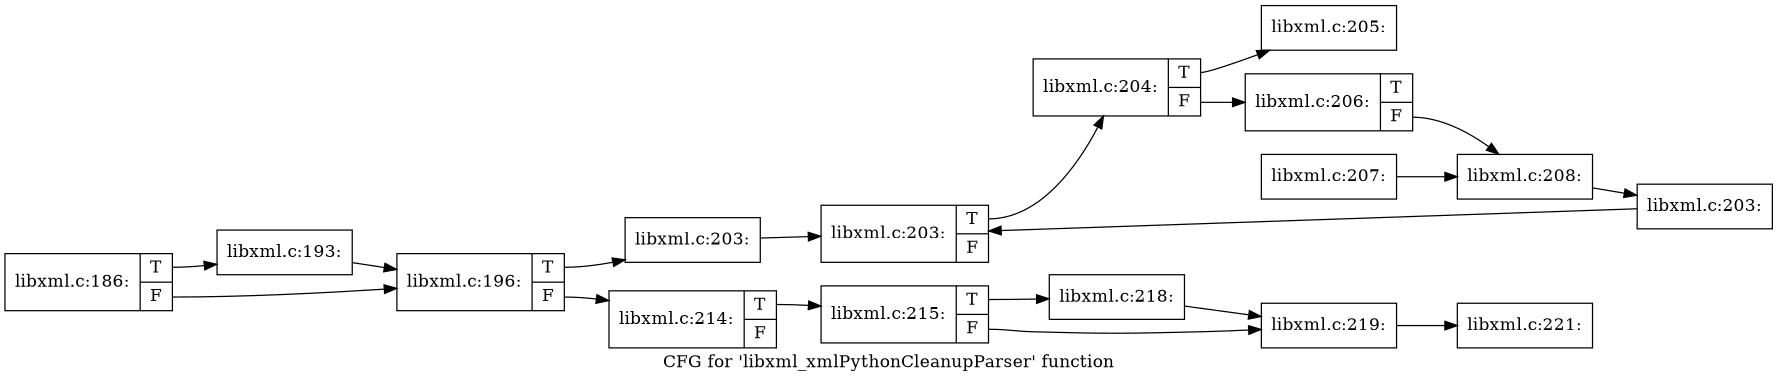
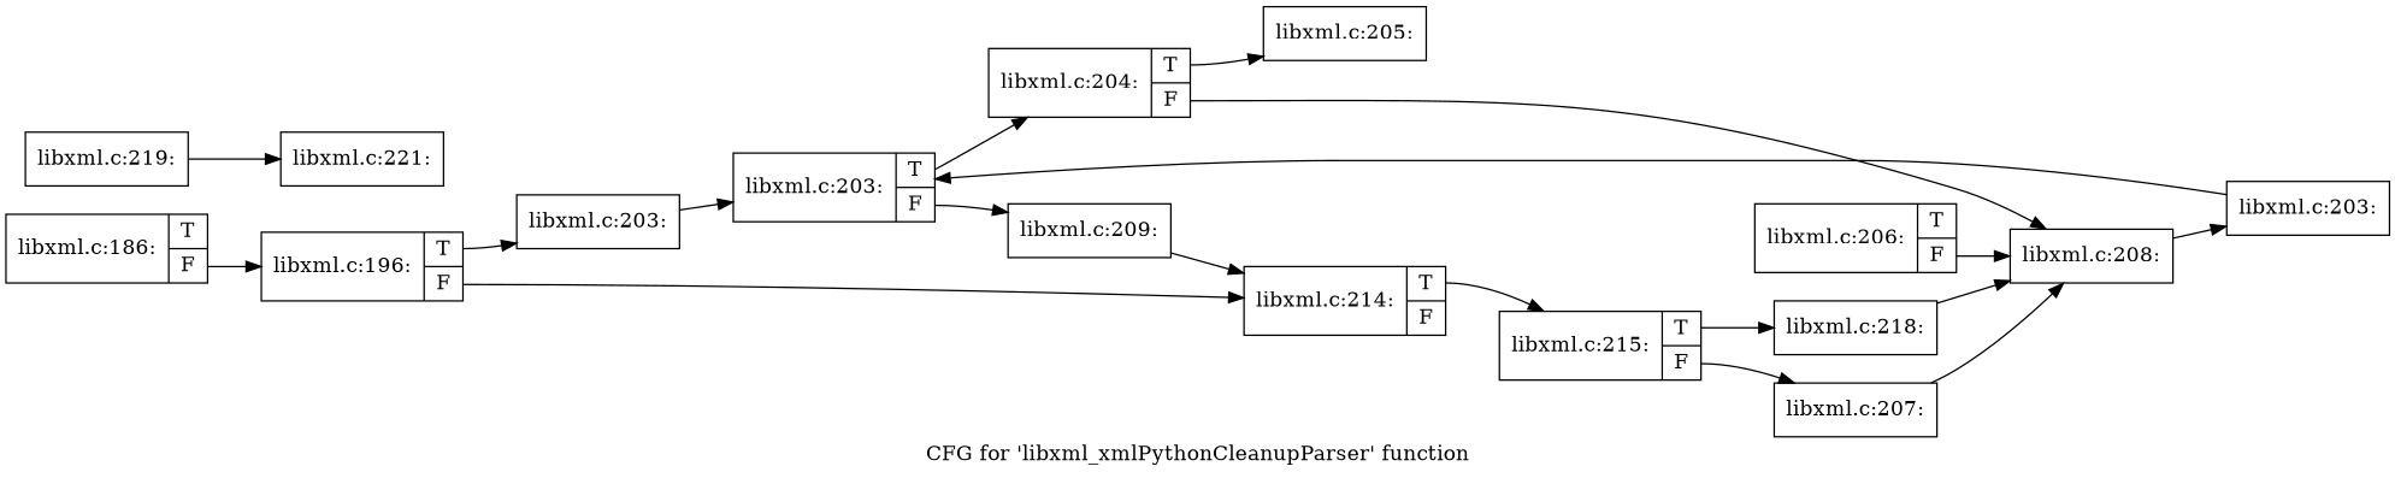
  digraph {
    label="CFG for 'libxml_xmlPythonCleanupParser' function"
    rankdir=LR
    node [shape=record]
    n1 [label="{libxml.c:186:|{<s0>T|<s1>F}}"]
-   n2 [label="{libxml.c:193:}"]
    n3 [label="{libxml.c:196:|{<s0>T|<s1>F}}"]
    n4 [label="{libxml.c:203:}"]
    n5 [label="{libxml.c:214:|{<s0>T|<s1>F}}"]
    n6 [label="{libxml.c:203:|{<s0>T|<s1>F}}"]
    n7 [label="{libxml.c:215:|{<s0>T|<s1>F}}"]
    n8 [label="{libxml.c:204:|{<s0>T|<s1>F}}"]
+   n9 [label="{libxml.c:209:}"]
    n10 [label="{libxml.c:218:}"]
    n11 [label="{libxml.c:219:}"]
    n12 [label="{libxml.c:221:}"]
    n13 [label="{libxml.c:205:}"]
    n14 [label="{libxml.c:206:|{<s0>T|<s1>F}}"]
    n15 [label="{libxml.c:208:}"]
    n16 [label="{libxml.c:207:}"]
    n17 [label="{libxml.c:203:}"]
-   n1 -> n2 [tailport=s0]
    n1 -> n3 [tailport=s1]
-   n2 -> n3
    n3 -> n4 [tailport=s0]
    n3 -> n5 [tailport=s1]
    n4 -> n6
    n5 -> n7 [tailport=s0]
    n6 -> n8 [tailport=s0]
+   n6 -> n9 [tailport=s1]
    n7 -> n10 [tailport=s0]
-   n7 -> n11 [tailport=s1]
+   n7 -> n16 [tailport=s1]
    n8 -> n13 [tailport=s0]
-   n8 -> n14 [tailport=s1]
-   n10 -> n11
+   n8 -> n15 [tailport=s1]
+   n9 -> n5
+   n10 -> n15
    n11 -> n12
    n14 -> n15 [tailport=s1]
    n15 -> n17
    n16 -> n15
    n17 -> n6
  }
